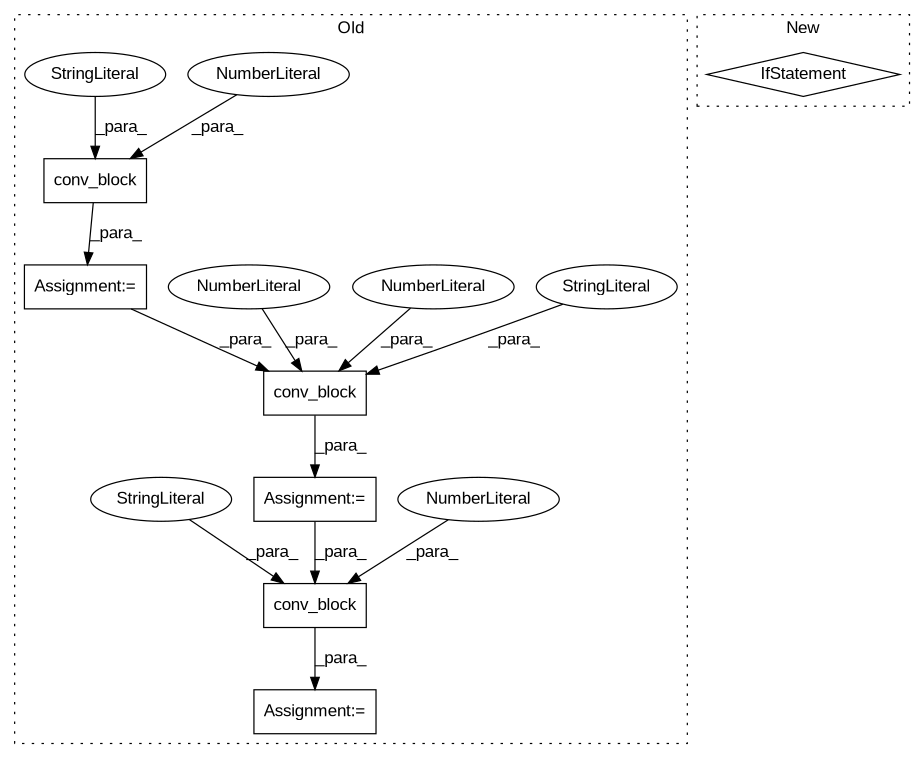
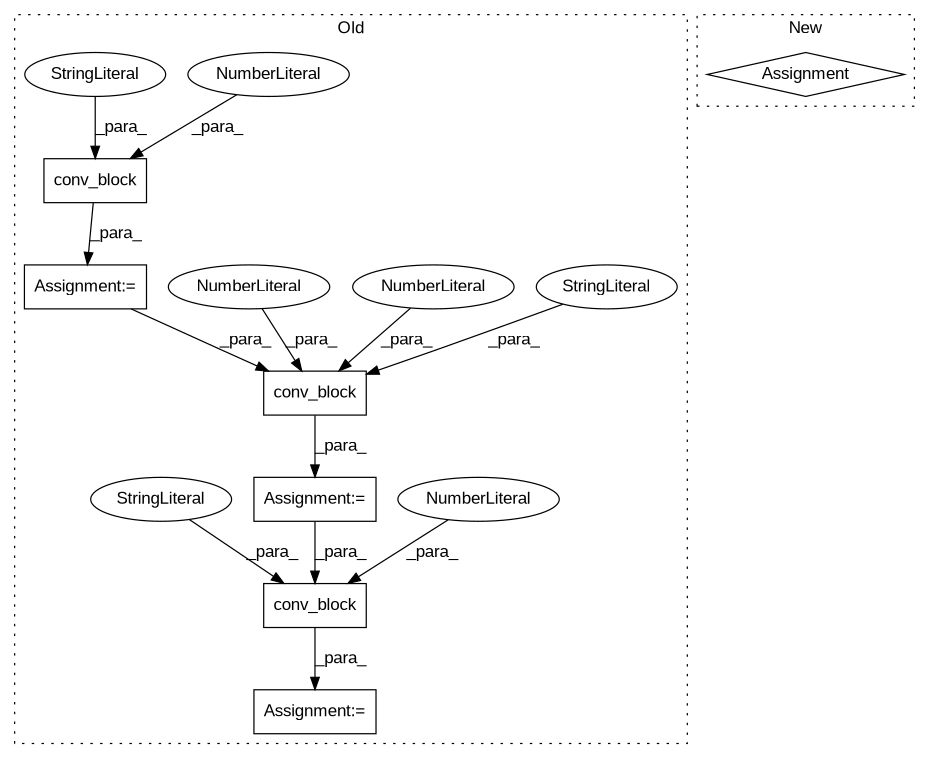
  digraph {
    fontname="Liberation Sans"
    node [a=34 l=1 shape=ellipse fontname="Liberation Sans"]
    edge [fontname="Liberation Sans"]
    n1 [a=32 l="11,1" label=conv_block s="1178,1241" shape=box]
    n2 [a=45 l=4 label=StringLiteral s=1203]
    n3 [a=7 label="Assignment:=" s=1251 shape=box]
    n4 [label=NumberLiteral s=1201]
    n5 [l=3 label=NumberLiteral s=1197]
    n6 [a=32 l="11,1" label=conv_block s="1112,1167" shape=box]
    n7 [label=NumberLiteral s=1135]
    n8 [a=32 l="11,1" label=conv_block s="1252,1321" shape=box]
    n9 [label=NumberLiteral s=1281]
    n10 [a=45 l=12 label=StringLiteral s=1142]
    n11 [a=45 l=12 label=StringLiteral s=1288]
    n12 [a=7 label="Assignment:=" s=1111 shape=box]
    n13 [a=7 label="Assignment:=" s=1177 shape=box]
-   n14 [a=25 l=3 label=IfStatement s=1185 shape=diamond]
+   n14 [a=25 l=3 label=Assignment s=1185 shape=diamond]
    subgraph cluster_1 {
      label=Old
      style=dotted
      n1
      n2
      n3
      n4
      n5
      n6
      n7
      n8
      n9
      n10
      n11
      n12
      n13
    }
    subgraph cluster_2 {
      label=New
      style=dotted
      n14
    }
    n1 -> n13 [label=_para_]
    n2 -> n1 [label=_para_]
    n4 -> n1 [label=_para_]
    n5 -> n1 [label=_para_]
    n6 -> n12 [label=_para_]
    n7 -> n6 [label=_para_]
    n8 -> n3 [label=_para_]
    n9 -> n8 [label=_para_]
    n10 -> n6 [label=_para_]
    n11 -> n8 [label=_para_]
    n12 -> n1 [label=_para_]
    n13 -> n8 [label=_para_]
  }
